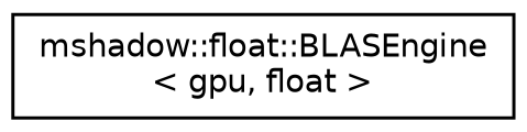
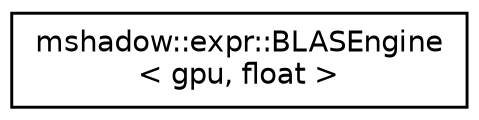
  digraph {
    rankdir=LR
-   n1 [color=black fillcolor=white fontname=Helvetica fontsize=10 height=0.2 label="mshadow::float::BLASEngine\l\< gpu, float \>" shape=record style=filled width=0.4]
+   n1 [color=black fillcolor=white fontname=Helvetica fontsize=10 height=0.2 label="mshadow::expr::BLASEngine\l\< gpu, float \>" shape=record style=filled width=0.4]
  }
